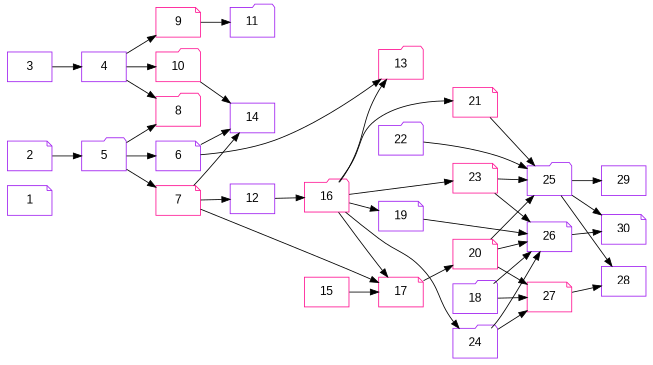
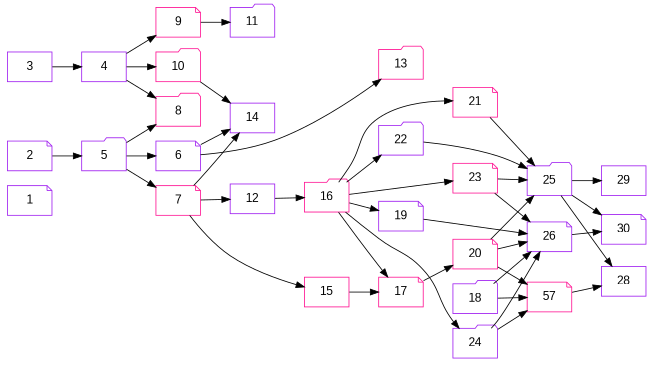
  digraph {
    fontname="Liberation Sans"
    rankdir=LR
    node [alpha=0.07 color=purple fontname="Liberation Sans" shape=note]
    edge [fontname="Liberation Sans"]
    1 [alpha=0.05 expect_size=20399104]
    2 [expect_size=36559872]
    5 [alpha=0.18 expect_size=25845760 shape=folder]
    8 [color=deeppink expect_size=23867392 shape=folder]
    6 [alpha=0.06 expect_size=39301120]
    7 [alpha=0.03 color=deeppink expect_size=5959680]
    14 [expect_size=43705344 shape=box]
    13 [alpha=0.12 color=deeppink expect_size=30972928 shape=folder]
    12 [expect_size=14180352 shape=box]
    15 [alpha=0.10 color=deeppink expect_size=36035584 shape=box]
    3 [alpha=0.05 expect_size=21519360 shape=box]
    4 [alpha=0.17 expect_size=48620544 shape=box]
    9 [alpha=0.00 color=deeppink expect_size=28004352]
    10 [alpha=0.06 color=deeppink expect_size=28678144 shape=folder]
    11 [alpha=0.14 expect_size=49512448 shape=folder]
    16 [color=deeppink expect_size=31038464 shape=folder]
    17 [alpha=0.05 color=deeppink expect_size=44805120]
    19 [expect_size=21249024]
    21 [alpha=0.04 color=deeppink expect_size=36792320]
    22 [alpha=0.20 expect_size=23379968 shape=folder]
    23 [alpha=0.02 color=deeppink expect_size=40186880]
    24 [alpha=0.03 expect_size=22373376 shape=folder]
    20 [alpha=0.02 color=deeppink expect_size=22228992]
    18 [alpha=0.10 expect_size=5529600 shape=folder]
    26 [alpha=0.16 expect_size=15659008]
-   27 [alpha=0.20 color=deeppink expect_size=32189440]
+   27 [alpha=0.20 color=deeppink expect_size=32189440 label=57]
    25 [alpha=0.12 expect_size=39635968 shape=folder]
    30 [alpha=0.05 expect_size=35677184]
    28 [alpha=0.12 expect_size=43966464 shape=box]
    29 [alpha=0.14 expect_size=19933184 shape=box]
    2 -> 5
    5 -> 8
    5 -> 6
    5 -> 7
    6 -> 14
    6 -> 13
    7 -> 14
    7 -> 12
-   7 -> 17
+   7 -> 15
    12 -> 16
    15 -> 17
    3 -> 4
    4 -> 8
    4 -> 9
    4 -> 10
    9 -> 11
    10 -> 14
    16 -> 17
    16 -> 19
    16 -> 21
-   16 -> 13
+   16 -> 22
    16 -> 23
    16 -> 24
    17 -> 20
    19 -> 26
    21 -> 25
    22 -> 25
    23 -> 26
    23 -> 25
    24 -> 26
    24 -> 27
    20 -> 26
    20 -> 27
    20 -> 25
    18 -> 26
    18 -> 27
    26 -> 30
    27 -> 28
    25 -> 30
    25 -> 28
    25 -> 29
  }
